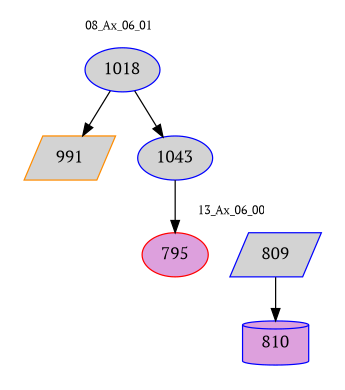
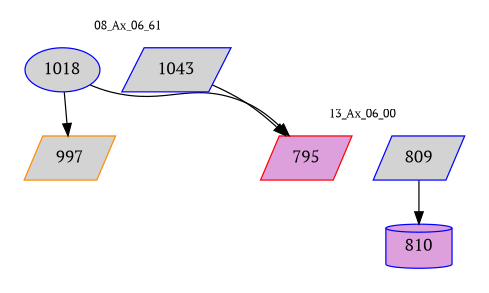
  digraph {
    fontname="PT Serif"
    node [color=blue fillcolor=lightgrey fontname="PT Serif" shape=parallelogram style=filled]
    edge [color=black fontname="PT Serif"]
    n1 [label=1018 shape=ellipse]
-   n2 [color=darkorange label=991]
-   n3 [label=1043 shape=ellipse]
+   n2 [color=darkorange label=997]
+   n3 [label=1043]
    n4 [label=809]
-   n5 [color=red fillcolor=plum label=795 shape=ellipse]
+   n5 [color=red fillcolor=plum label=795]
    n6 [fillcolor=plum label=810 shape=cylinder]
    subgraph cluster_1 {
      color=white
      fontsize=10
-     label="08_Ax_06_01"
+     label="08_Ax_06_61"
      n1
      n2
      n3
    }
    subgraph cluster_2 {
      color=white
      fontsize=10
      label="13_Ax_06_00"
      n4
      n5
      n6
    }
    n1 -> n2
-   n1 -> n3
+   n1 -> n5
    n3 -> n5
    n4 -> n6
  }
